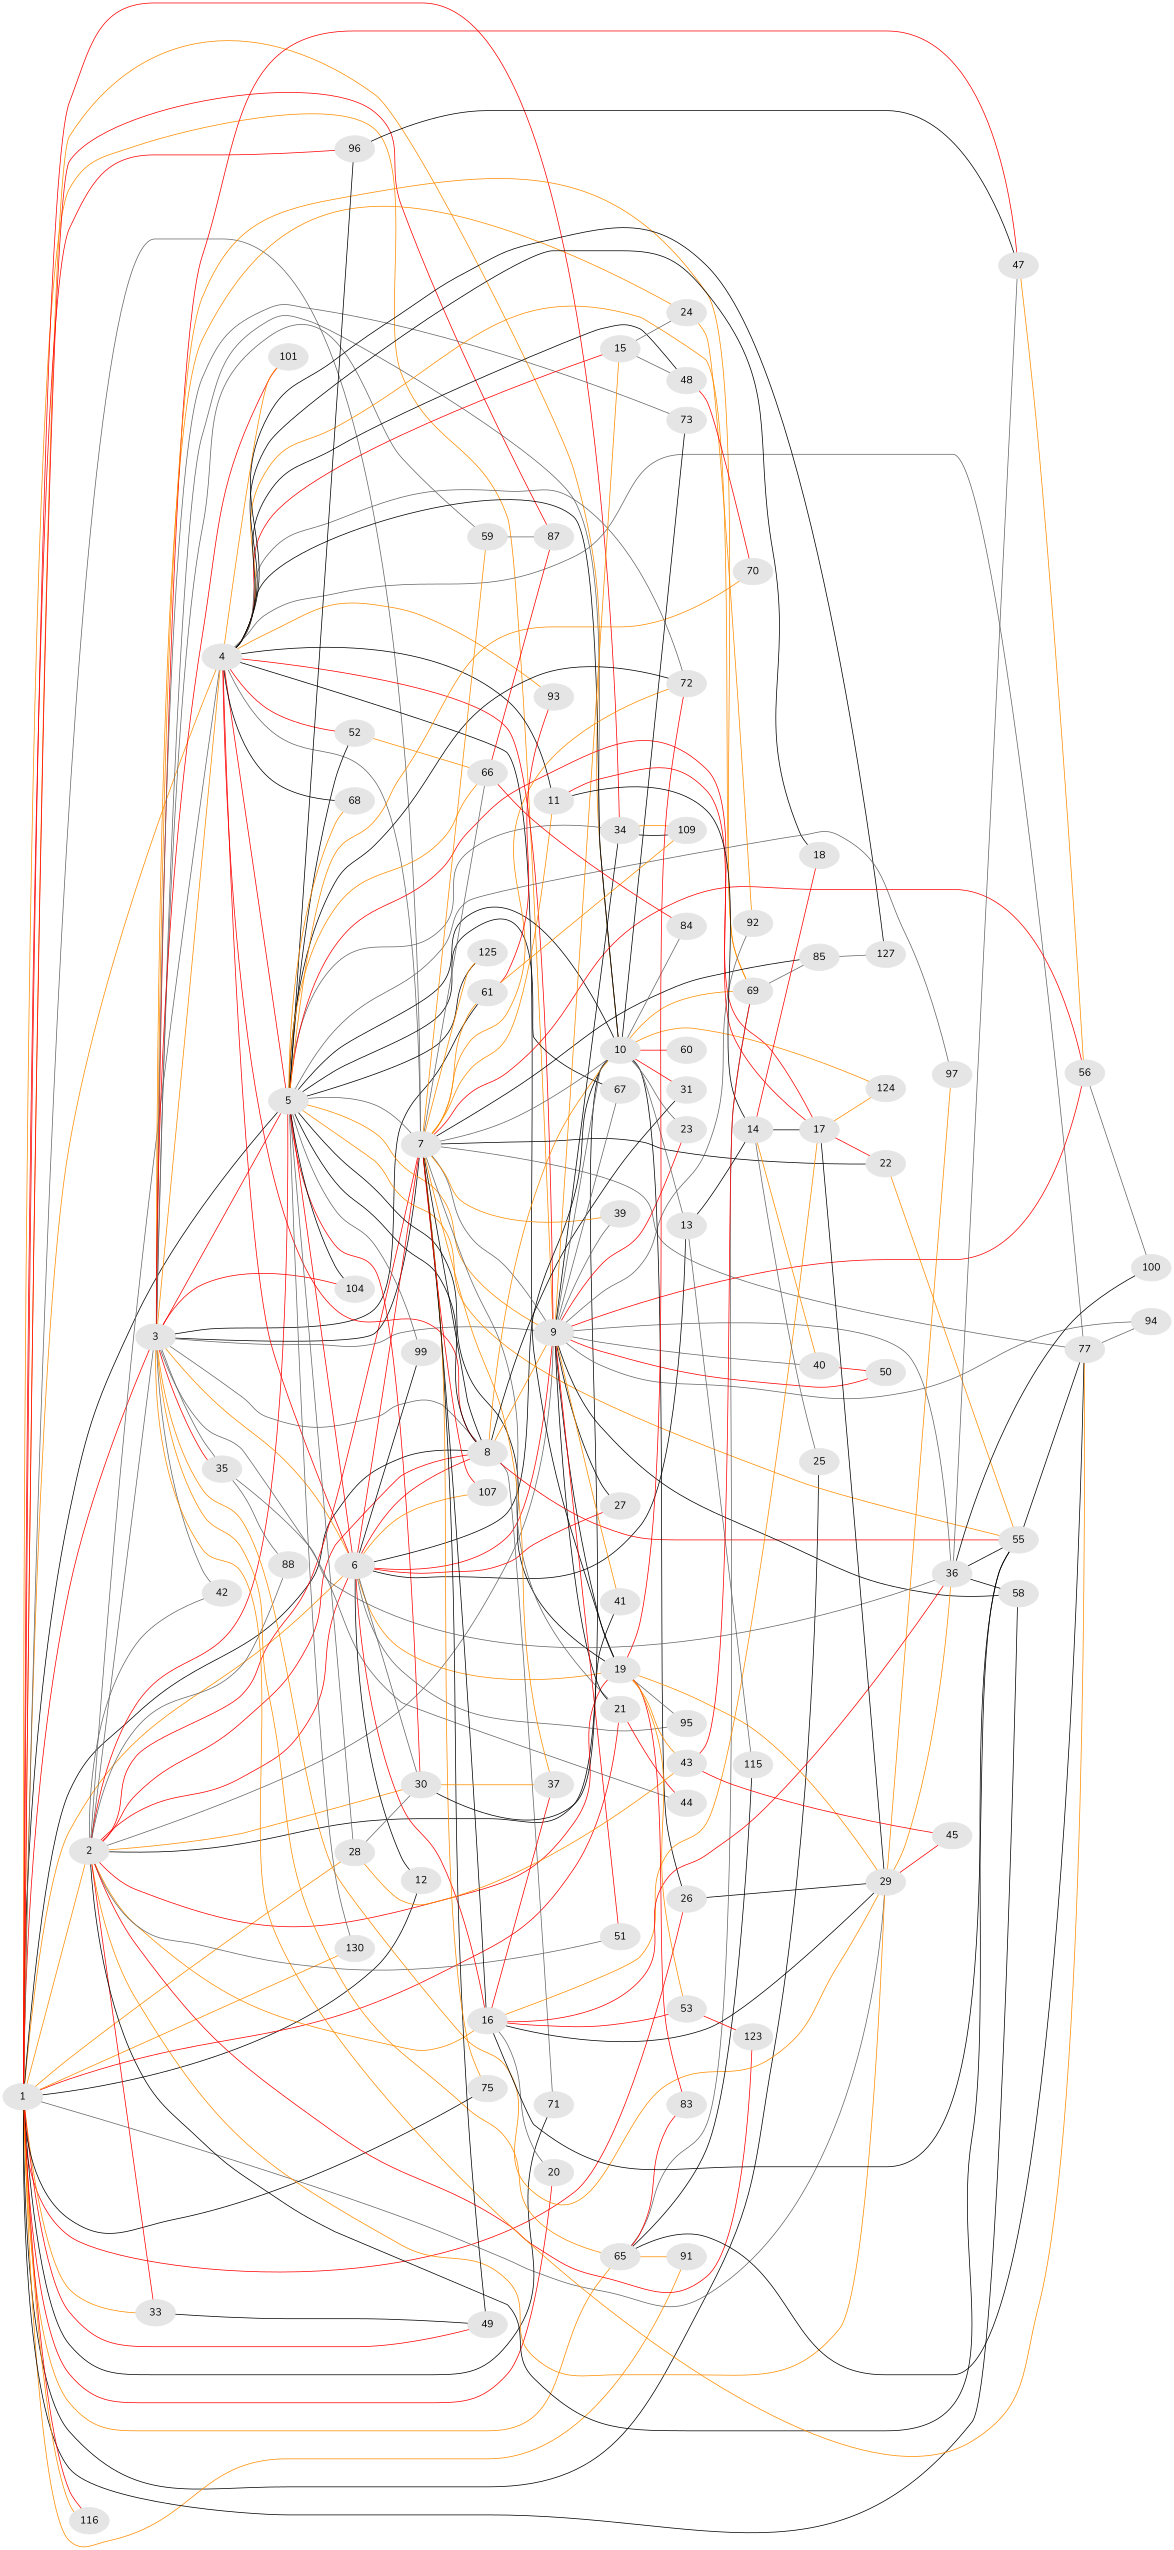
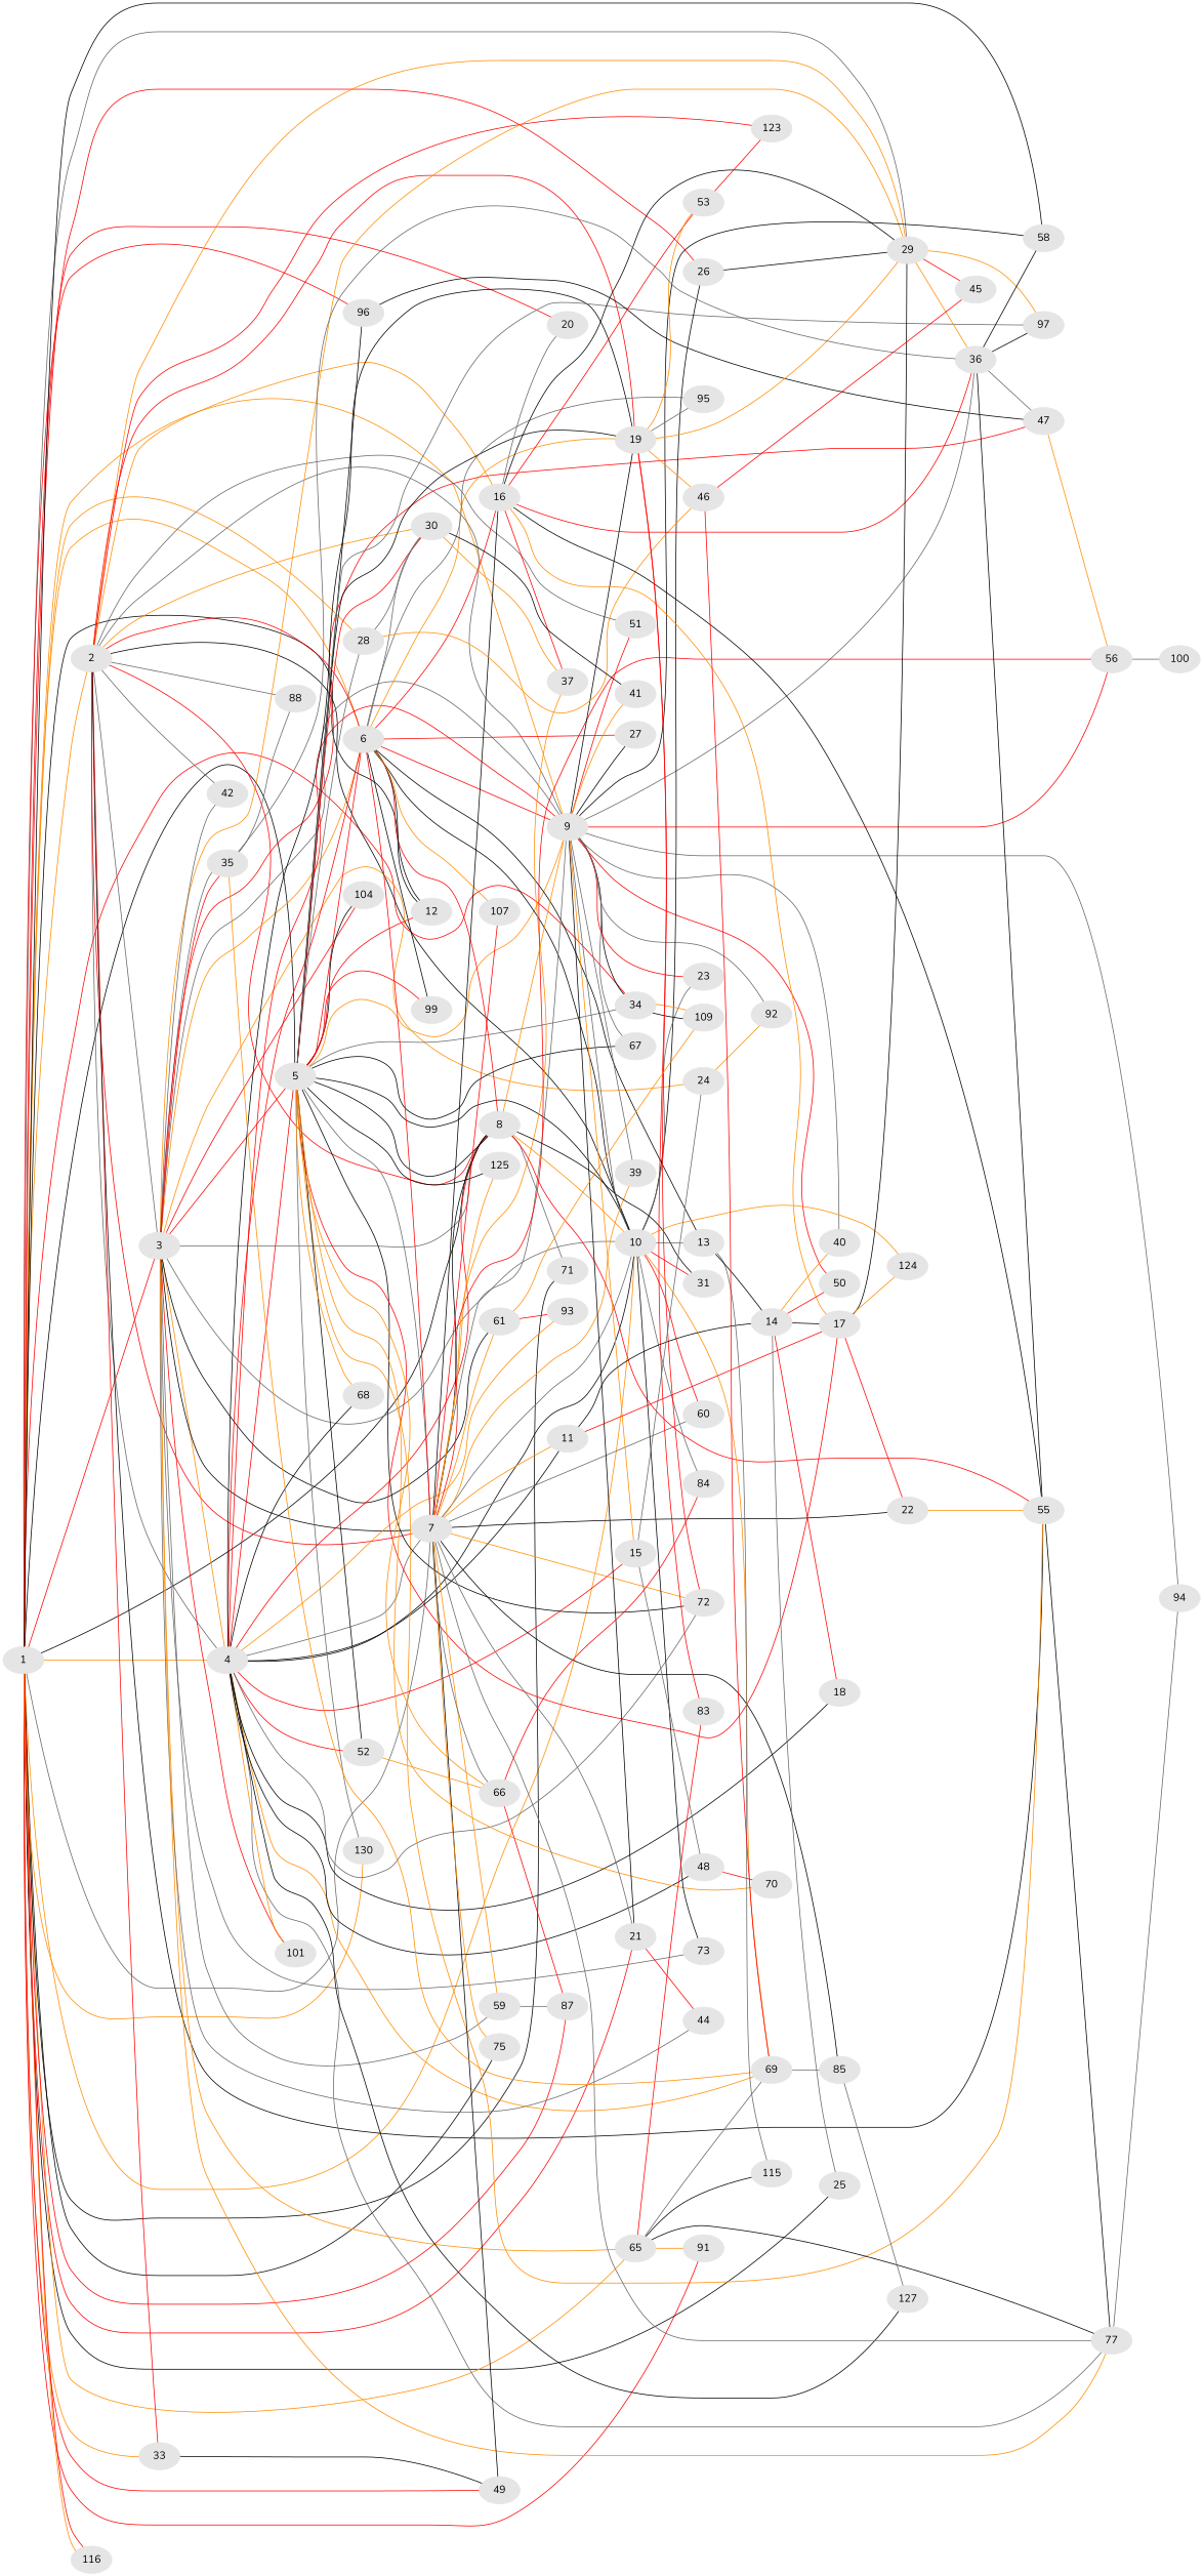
  graph {
    fontname=Nunito
    rankdir=LR
    node [color=gray90 fontname=Nunito style=filled]
    edge [color=red fontname=Nunito]
    1
    2
    3
    4
    5
    6
    7
    8
    9
    10
    12
    20
    21 [super="+114"]
    25
    26
    28
    29 [super="+38"]
    33
    34 [super="+79"]
    49 [super="+89"]
    65
    71
    75
    87 [super="+113"]
    91
    96
    n27 [label=58 super="+122+129"]
    116
    130
    16 [super="+121+57"]
    19 [super="+32+63"]
    30 [super="+64+74"]
    42
    51
    55 [super="+110+105"]
    88
    123
    24
    35 [super="+46"]
    44
    47 [super="+81+119"]
    59
    61
    69 [super="+82"]
    73
    77 [super="+102"]
    101
    104
    11
    15
    18
    48
    52
    68
    72 [super="+90"]
    93
    127
    17 [super="+78"]
    66 [super="+103"]
    67
    70
    97
    99
    125
    13
    27
    95
    107
    22
    37
    39
    56
    60
    85
    31
    23
    36 [super="+58"]
    40
    41
    50
    92
    94
    84
    124
-   43
+   43 [label=46]
    45
    109 [super="+126"]
    115
    83
    53
    14
    100
    1 -- 2 [color=darkorange]
    1 -- 3
    1 -- 4 [color=darkorange]
    1 -- 5 [color=black]
    1 -- 6 [color=darkorange]
    1 -- 7 [color=gray40]
    1 -- 8 [color=black]
    1 -- 9 [color=darkorange]
    1 -- 10 [color=darkorange]
    1 -- 12 [color=black]
    1 -- 20
    1 -- 21
    1 -- 25 [color=black]
    1 -- 26
    1 -- 28 [color=darkorange]
    1 -- 29 [color=gray40]
    1 -- 33 [color=darkorange]
    1 -- 34
    1 -- 49
    1 -- 65 [color=darkorange]
    1 -- 71 [color=black]
    1 -- 75 [color=black]
    1 -- 87
-   1 -- 91 [color=darkorange]
+   1 -- 91
    1 -- 96
    1 -- n27 [color=black]
    1 -- 116 [color=darkorange]
    1 -- 116
    1 -- 130 [color=darkorange]
    2 -- 3 [color=gray40]
    2 -- 4 [color=gray40]
-   2 -- 5
+   12 -- 5
    2 -- 6
    2 -- 7
    2 -- 8
    2 -- 9 [color=gray40]
    2 -- 10 [color=black]
    2 -- 29 [color=darkorange]
    2 -- 33
    2 -- 16 [color=darkorange]
    2 -- 19
    2 -- 30 [color=darkorange]
    2 -- 42 [color=gray40]
    2 -- 51 [color=gray40]
    2 -- 55 [color=black]
    2 -- 88 [color=gray40]
    2 -- 123
    3 -- 4 [color=darkorange]
    3 -- 5
    3 -- 6 [color=darkorange]
    3 -- 7 [color=black]
    3 -- 8 [color=gray40]
    3 -- 9 [color=gray40]
    3 -- 10 [color=gray40]
    3 -- 29 [color=darkorange]
    3 -- 65 [color=darkorange]
    3 -- 42 [color=gray40]
    3 -- 24 [color=darkorange]
    3 -- 35
    3 -- 35 [color=gray40]
    3 -- 44 [color=gray40]
    3 -- 47
    3 -- 59 [color=gray40]
    3 -- 61 [color=black]
-   3 -- 69 [color=darkorange]
+   35 -- 69 [color=darkorange]
    3 -- 73 [color=gray40]
    3 -- 77 [color=darkorange]
    3 -- 101
    3 -- 104
    4 -- 5
    4 -- 6
    4 -- 7 [color=gray40]
    4 -- 8
    4 -- 9
    4 -- 10 [color=black]
    4 -- 19 [color=black]
    4 -- 69 [color=darkorange]
    4 -- 77 [color=gray40]
    4 -- 101 [color=darkorange]
    4 -- 11 [color=black]
    4 -- 15
    4 -- 18 [color=black]
    4 -- 48 [color=black]
    4 -- 52
    4 -- 68 [color=black]
    4 -- 72 [color=gray40]
    4 -- 93 [color=darkorange]
    4 -- 127 [color=black]
    5 -- 6
    5 -- 7 [color=gray40]
    5 -- 8 [color=black]
    5 -- 9 [color=darkorange]
    5 -- 10 [color=black]
    5 -- 28 [color=gray40]
    5 -- 34 [color=gray40]
    5 -- 96 [color=black]
    5 -- 130 [color=gray40]
    5 -- 19 [color=black weight=2]
    5 -- 30
    5 -- 55 [color=darkorange]
    5 -- 104 [color=black]
    5 -- 52 [color=black]
    5 -- 68 [color=darkorange]
    5 -- 72 [color=black]
    5 -- 17
    5 -- 66 [color=darkorange]
    5 -- 67 [color=black]
    5 -- 70 [color=darkorange]
    5 -- 97 [color=gray40]
-   5 -- 99 [color=gray40]
+   5 -- 99
    5 -- 125 [color=black]
    6 -- 7
    6 -- 8
    6 -- 9
    6 -- 10 [color=black]
    6 -- 12 [color=black]
    6 -- 16
    6 -- 19 [color=darkorange]
    6 -- 30 [color=gray40]
    6 -- 99 [color=black]
    6 -- 13 [color=black]
    6 -- 27
    6 -- 95 [color=gray40]
    6 -- 107 [color=darkorange]
    7 -- 8 [color=black]
    7 -- 9 [color=gray40]
    7 -- 10 [color=gray40]
    7 -- 21 [color=gray40]
    7 -- 49 [color=black]
    7 -- 75 [color=darkorange]
    7 -- 16 [color=black]
    7 -- 59 [color=darkorange]
    7 -- 61 [color=darkorange]
    7 -- 77 [color=gray40 weight=2]
    7 -- 11 [color=darkorange]
    7 -- 72 [color=darkorange]
    7 -- 66 [color=gray40]
    7 -- 125 [color=darkorange]
    7 -- 107
    7 -- 22 [color=black]
    7 -- 37 [color=darkorange]
    7 -- 39 [color=darkorange]
    7 -- 56
+   7 -- 60 [color=gray40]
    7 -- 85 [color=black]
    8 -- 9 [color=darkorange]
    8 -- 10 [color=darkorange]
    8 -- 71 [color=gray40]
    8 -- 55
    8 -- 31 [color=black]
    9 -- 10 [color=gray40]
    9 -- 21 [color=black]
    9 -- 34 [color=black]
    9 -- n27 [color=black]
    9 -- 19 [color=black]
    9 -- 51
    9 -- 15 [color=darkorange]
    9 -- 67 [color=gray40]
    9 -- 27 [color=black]
    9 -- 39 [color=gray40]
    9 -- 56
    9 -- 23
    9 -- 36 [color=gray40]
    9 -- 40 [color=gray40]
    9 -- 41 [color=darkorange]
    9 -- 50
    9 -- 92 [color=gray40]
    9 -- 94 [color=gray40]
    10 -- 26 [color=black]
    10 -- 69 [color=darkorange]
    10 -- 73 [color=black]
    10 -- 13 [color=gray40]
    10 -- 60
    10 -- 31
    10 -- 23 [color=gray40]
    10 -- 84 [color=gray40]
    10 -- 124 [color=darkorange]
    21 -- 44
    26 -- 29 [color=black]
    28 -- 30 [color=gray40]
    28 -- 43 [color=darkorange]
    29 -- 97 [color=darkorange]
    29 -- 36 [color=darkorange]
    29 -- 45
    33 -- 49 [color=black]
    34 -- 109 [color=black]
    34 -- 109 [color=darkorange]
    65 -- 91 [color=darkorange]
    65 -- 69 [color=gray40]
    65 -- 77 [color=black]
    65 -- 115 [color=black]
    65 -- 83
    96 -- 47 [color=black]
    16 -- 20 [color=gray40]
    16 -- 29 [color=black]
    16 -- 55 [color=black]
    16 -- 17 [color=darkorange]
    16 -- 37
    16 -- 36
    16 -- 53
    19 -- 29 [color=darkorange]
    19 -- 72
    19 -- 95 [color=gray40]
    19 -- 43 [color=darkorange]
    19 -- 83
    19 -- 53 [color=darkorange]
    30 -- 37 [color=darkorange]
    30 -- 41 [color=black]
    55 -- 77 [color=black]
    24 -- 92 [color=darkorange]
    35 -- 88 [color=gray40]
    35 -- 36 [color=gray40]
    47 -- 56 [color=darkorange]
    59 -- 87 [color=gray40]
    61 -- 93
    61 -- 109 [color=darkorange]
    69 -- 85 [color=gray40]
    77 -- 94 [color=gray40]
    11 -- 17
    11 -- 14 [color=black]
    15 -- 24 [color=gray40]
    15 -- 48 [color=gray40]
    48 -- 70
    52 -- 66 [color=darkorange]
    17 -- 29 [color=black]
    17 -- 22
    17 -- 124 [color=darkorange]
    66 -- 87
    66 -- 84
    13 -- 115 [color=gray40]
    13 -- 14 [color=black]
    22 -- 55 [color=darkorange]
    56 -- 100 [color=gray40]
    85 -- 127 [color=gray40]
    36 -- n27 [color=black weight=2]
    36 -- 55 [color=black]
    36 -- 47 [color=gray40]
-   36 -- 100 [color=black]
+   36 -- 97 [color=black]
    43 -- 69
    43 -- 45
    53 -- 123
    14 -- 25 [color=gray40]
    14 -- 18
    14 -- 17 [color=black]
    14 -- 40 [color=darkorange]
-   40 -- 50
+   14 -- 50
  }
